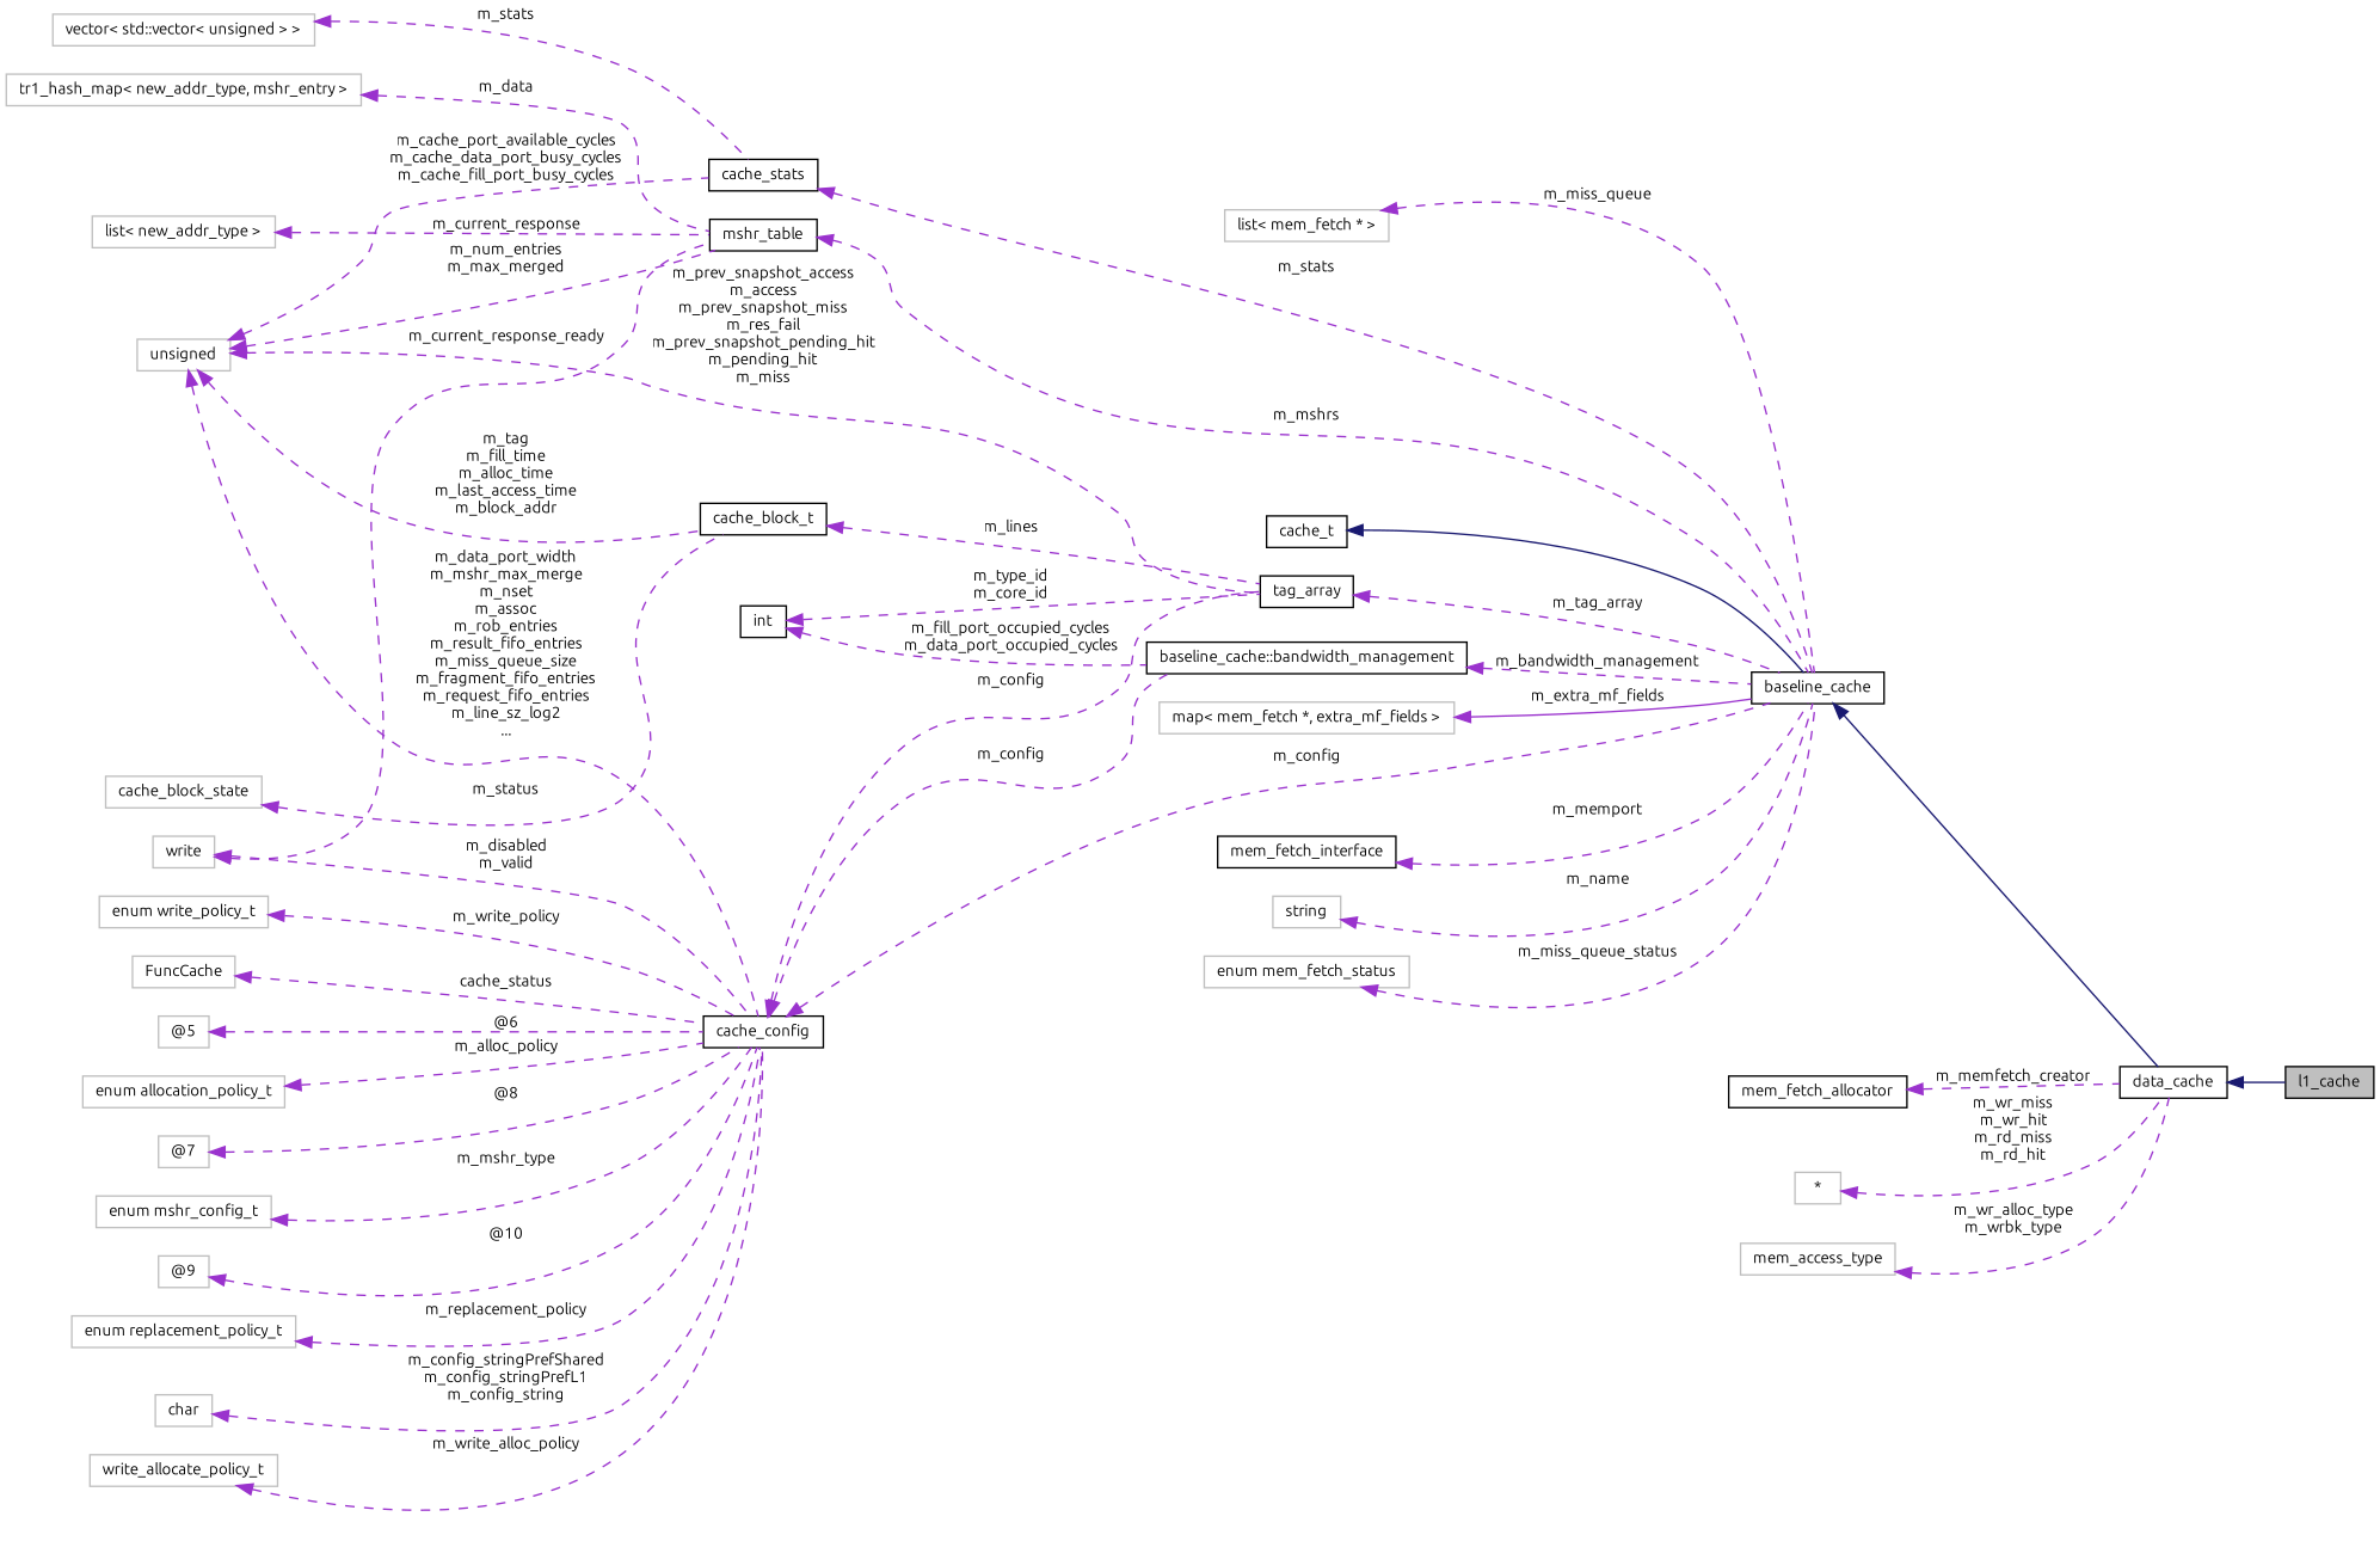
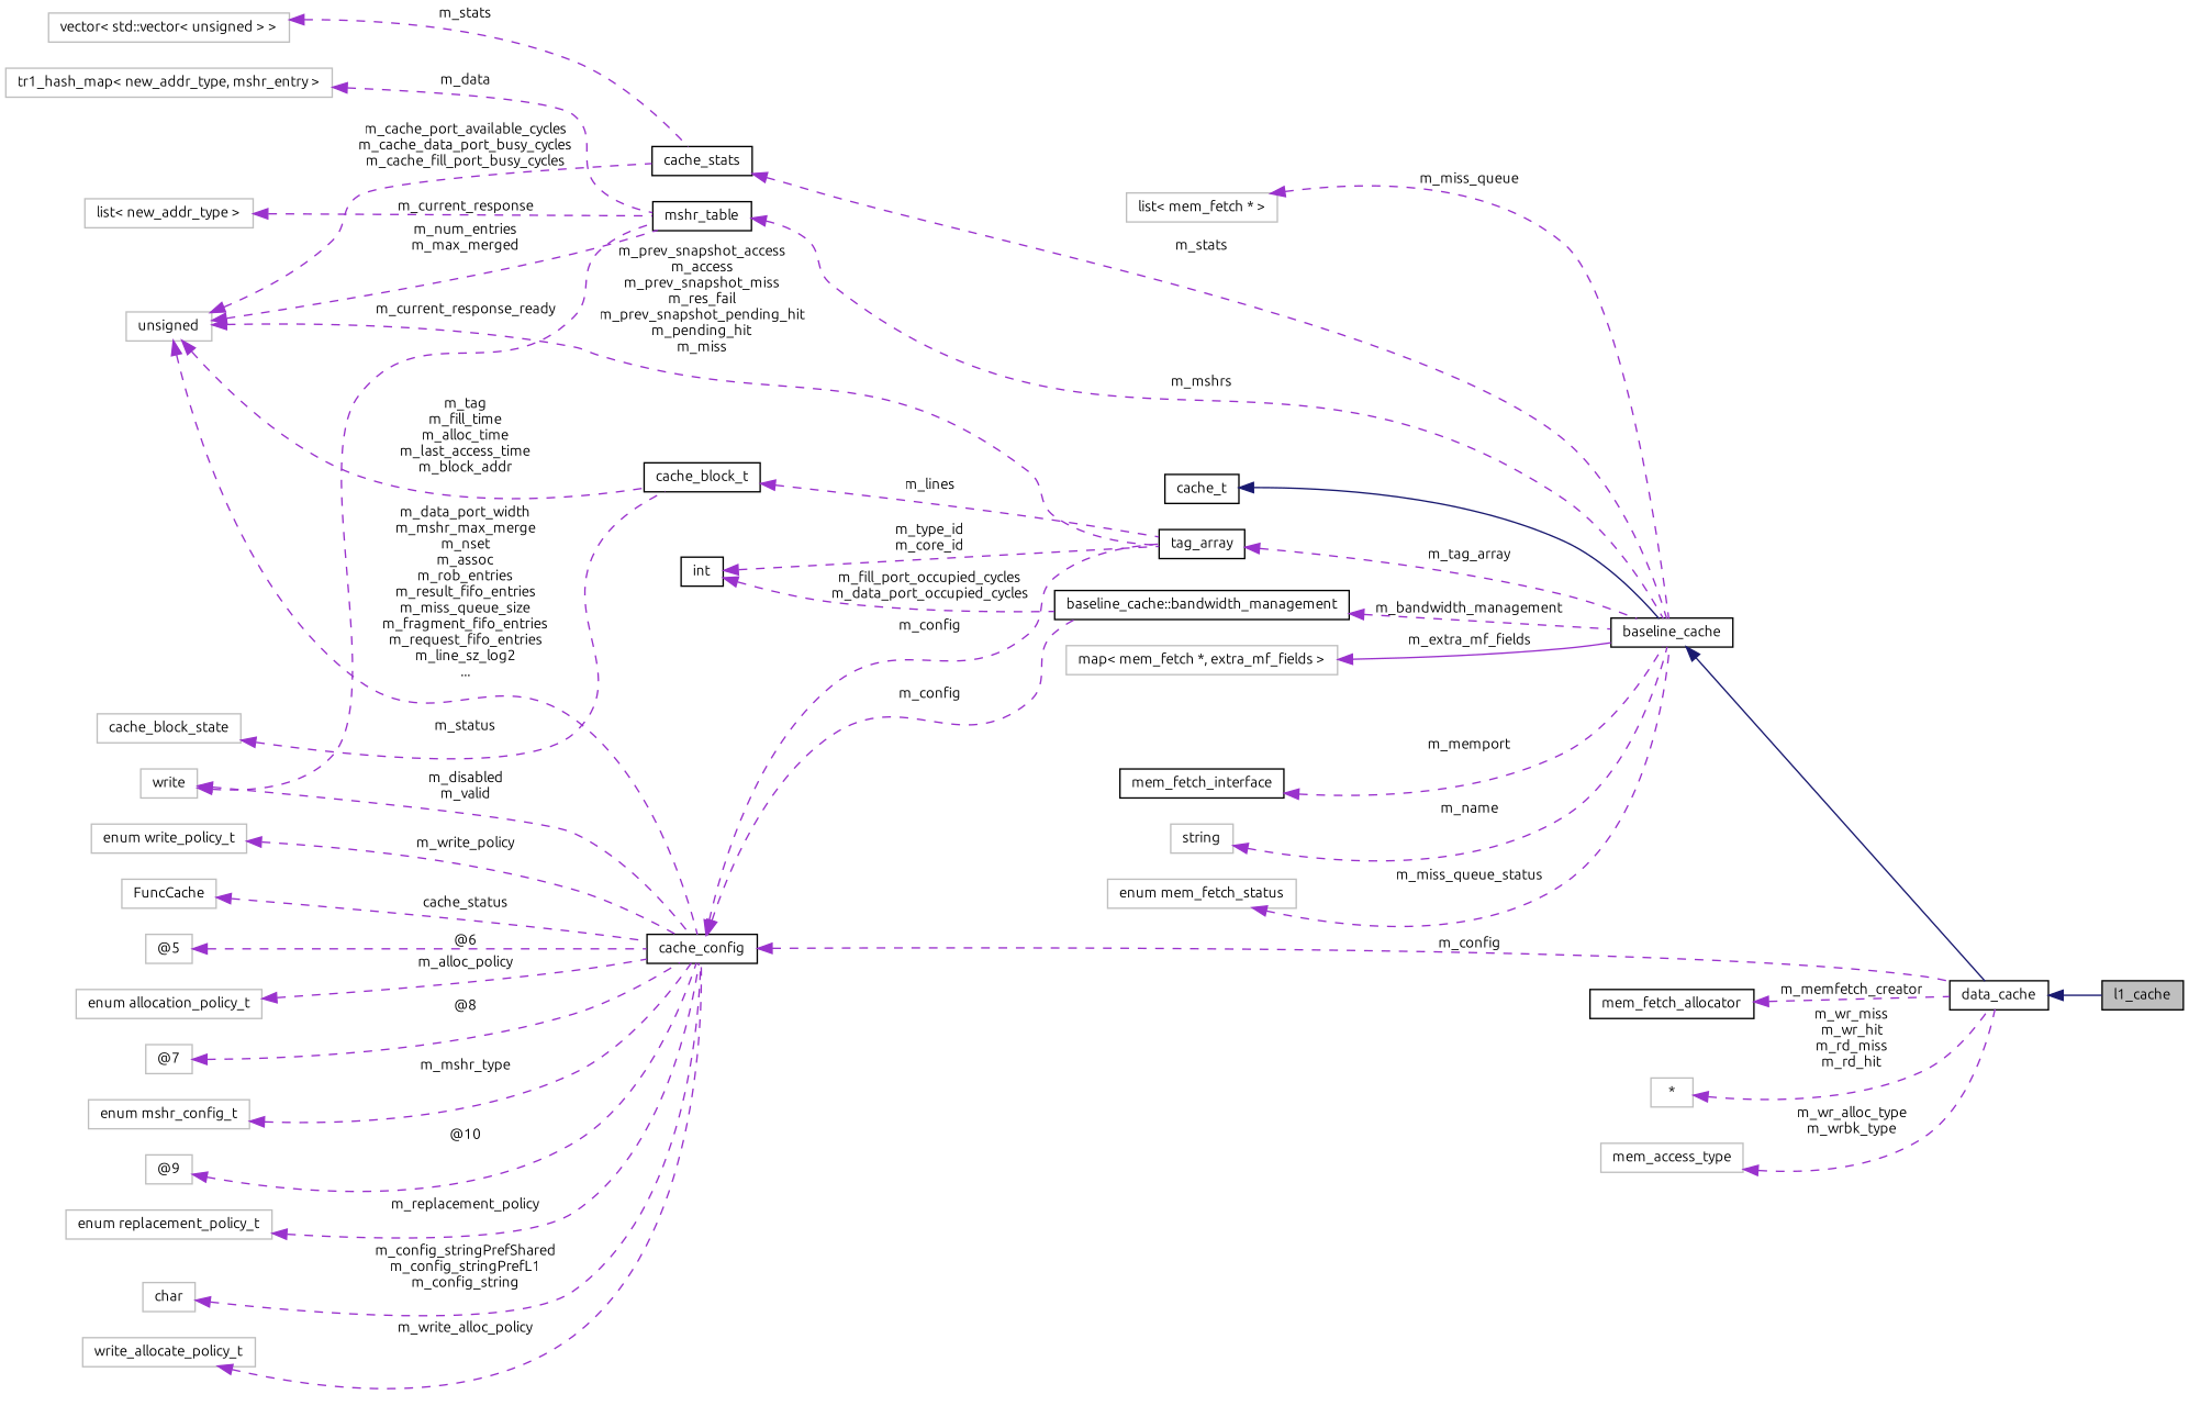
  digraph {
    fontname=Ubuntu
    rankdir=LR
    node [color=grey75 fontname=Ubuntu fontsize=10 shape=record]
    edge [color=darkorchid3 dir=back fontname=Ubuntu fontsize=10 labelfontname=FreeSans labelfontsize=10 style=dashed]
    n1 [color=black fillcolor=grey75 fontcolor=black height=0.2 label=l1_cache style=filled width=0.4]
    n2 [color=black height=0.2 label=data_cache width=0.4]
    n3 [color=black height=0.2 label=baseline_cache width=0.4]
    n4 [color=black height=0.2 label=cache_t width=0.4]
    n5 [color=black height=0.2 label=cache_stats width=0.4]
    n6 [height=0.2 label="vector\< std::vector\< unsigned \> \>" width=0.4]
    n7 [height=0.2 label=unsigned width=0.4]
    n8 [color=black height=0.2 label=mshr_table width=0.4]
    n9 [color=black height=0.2 label=cache_config width=0.4]
    n10 [color=black height=0.2 label=tag_array width=0.4]
    n11 [color=black height=0.2 label=cache_block_t width=0.4]
    n12 [color=black height=0.2 label="baseline_cache::bandwidth_management" width=0.4]
    n13 [height=0.2 label="tr1_hash_map\< new_addr_type, mshr_entry \>" width=0.4]
    n14 [height=0.2 label="list\< new_addr_type \>" width=0.4]
    n15 [height=0.2 label=write width=0.4]
    n16 [color=black height=0.2 label=mem_fetch_interface width=0.4]
    n17 [color=black height=0.2 label=int width=0.4]
    n18 [height=0.2 label=char width=0.4]
    n19 [height=0.2 label=write_allocate_policy_t width=0.4]
    n20 [height=0.2 label="enum write_policy_t" width=0.4]
    n21 [height=0.2 label=FuncCache width=0.4]
    n22 [height=0.2 label="@5" width=0.4]
    n23 [height=0.2 label="enum allocation_policy_t" width=0.4]
    n24 [height=0.2 label="@7" width=0.4]
    n25 [height=0.2 label="enum mshr_config_t" width=0.4]
    n26 [height=0.2 label="@9" width=0.4]
    n27 [height=0.2 label="enum replacement_policy_t" width=0.4]
    n28 [height=0.2 label=string width=0.4]
    n29 [height=0.2 label="enum mem_fetch_status" width=0.4]
    n30 [height=0.2 label="list\< mem_fetch * \>" width=0.4]
    n31 [height=0.2 label=cache_block_state width=0.4]
    n32 [height=0.2 label="map\< mem_fetch *, extra_mf_fields \>" width=0.4]
    n33 [color=black height=0.2 label=mem_fetch_allocator width=0.4]
    n34 [height=0.2 label="*" width=0.4]
    n35 [height=0.2 label=mem_access_type width=0.4]
    n2 -> n1 [color=midnightblue style=solid]
    n3 -> n2 [color=midnightblue style=solid]
    n4 -> n3 [color=midnightblue style=solid]
    n5 -> n3 [label=m_stats]
    n6 -> n5 [label=m_stats]
    n7 -> n5 [label="m_cache_port_available_cycles\nm_cache_data_port_busy_cycles\nm_cache_fill_port_busy_cycles"]
    n7 -> n8 [label="m_num_entries\nm_max_merged"]
    n7 -> n9 [label="m_data_port_width\nm_mshr_max_merge\nm_nset\nm_assoc\nm_rob_entries\nm_result_fifo_entries\nm_miss_queue_size\nm_fragment_fifo_entries\nm_request_fifo_entries\nm_line_sz_log2\n..."]
    n7 -> n10 [label="m_prev_snapshot_access\nm_access\nm_prev_snapshot_miss\nm_res_fail\nm_prev_snapshot_pending_hit\nm_pending_hit\nm_miss"]
    n7 -> n11 [label="m_tag\nm_fill_time\nm_alloc_time\nm_last_access_time\nm_block_addr"]
    n8 -> n3 [label=m_mshrs]
-   n9 -> n3 [label=m_config]
+   n9 -> n2 [label=m_config]
    n9 -> n10 [label=m_config]
    n9 -> n12 [label=m_config]
    n10 -> n3 [label=m_tag_array]
    n11 -> n10 [label=m_lines]
    n12 -> n3 [label=m_bandwidth_management]
    n13 -> n8 [label=m_data]
    n14 -> n8 [label=m_current_response]
    n15 -> n8 [label=m_current_response_ready]
    n15 -> n9 [label="m_disabled\nm_valid"]
    n16 -> n3 [label=m_memport]
    n17 -> n10 [label="m_type_id\nm_core_id"]
    n17 -> n12 [label="m_fill_port_occupied_cycles\nm_data_port_occupied_cycles"]
    n18 -> n9 [label="m_config_stringPrefShared\nm_config_stringPrefL1\nm_config_string"]
    n19 -> n9 [label=m_write_alloc_policy]
    n20 -> n9 [label=m_write_policy]
    n21 -> n9 [label=cache_status]
    n22 -> n9 [label="@6"]
    n23 -> n9 [label=m_alloc_policy]
    n24 -> n9 [label="@8"]
    n25 -> n9 [label=m_mshr_type]
    n26 -> n9 [label="@10"]
    n27 -> n9 [label=m_replacement_policy]
    n28 -> n3 [label=m_name]
    n29 -> n3 [label=m_miss_queue_status]
    n30 -> n3 [label=m_miss_queue]
    n31 -> n11 [label=m_status]
    n32 -> n3 [label=m_extra_mf_fields style=solid]
    n33 -> n2 [label=m_memfetch_creator]
    n34 -> n2 [label="m_wr_miss\nm_wr_hit\nm_rd_miss\nm_rd_hit"]
    n35 -> n2 [label="m_wr_alloc_type\nm_wrbk_type"]
  }
